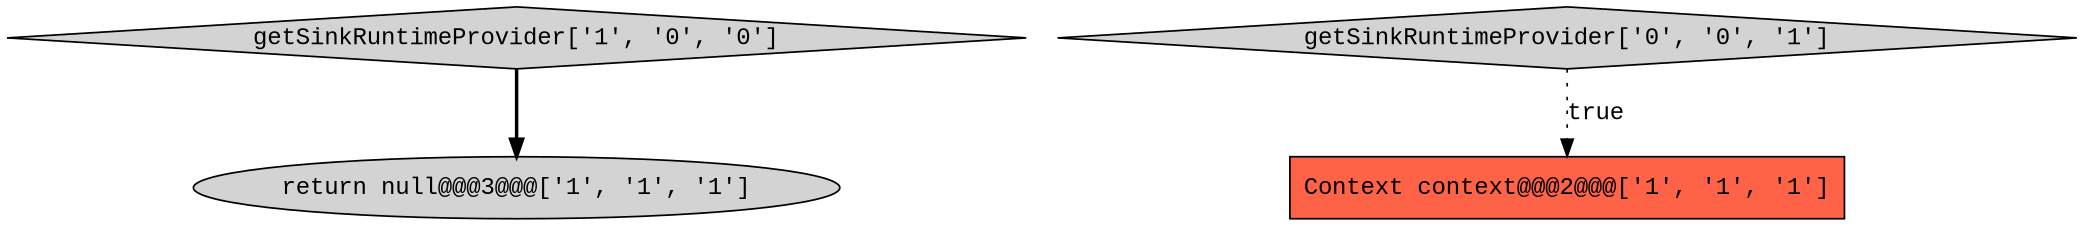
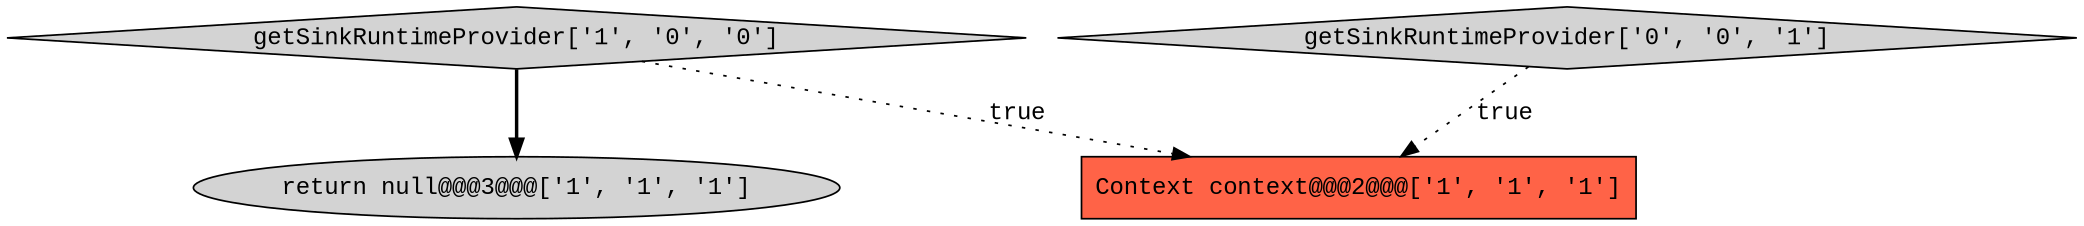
  digraph {
    fontname="Liberation Mono"
    node [fillcolor=lightgray fontname="Liberation Mono" shape=diamond style=filled]
    edge [fontname="Liberation Mono" style=dotted]
    n1 [label="return null@@@3@@@['1', '1', '1']" shape=ellipse]
    n2 [label="getSinkRuntimeProvider['1', '0', '0']"]
    n3 [fillcolor=tomato label="Context context@@@2@@@['1', '1', '1']" shape=box]
    n4 [label="getSinkRuntimeProvider['0', '0', '1']"]
    n2 -> n1 [style=bold]
+   n2 -> n3 [label=true]
    n4 -> n3 [label=true]
  }
